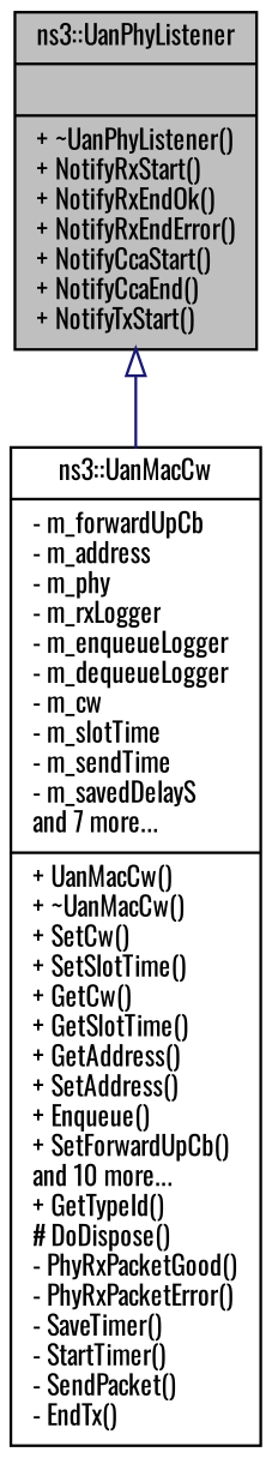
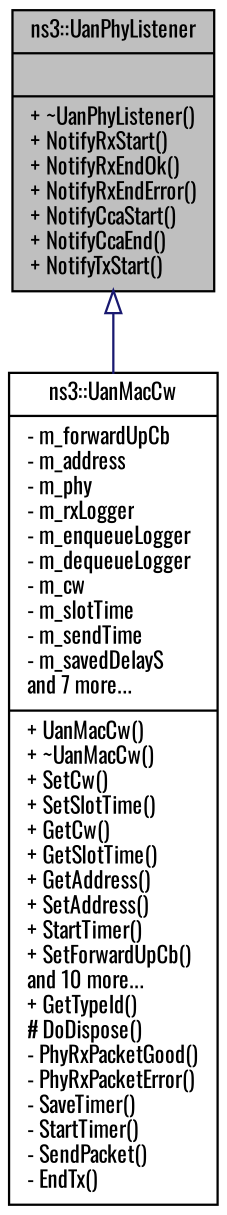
  digraph {
    fontname=Oswald
    node [color=black fontname=Oswald fontsize=10 shape=record style=filled]
    n1 [fillcolor=grey75 fontcolor=black height=0.2 label="{ns3::UanPhyListener\n||+ ~UanPhyListener()\l+ NotifyRxStart()\l+ NotifyRxEndOk()\l+ NotifyRxEndError()\l+ NotifyCcaStart()\l+ NotifyCcaEnd()\l+ NotifyTxStart()\l}" width=0.4]
-   n2 [fillcolor=white height=0.2 label="{ns3::UanMacCw\n|- m_forwardUpCb\l- m_address\l- m_phy\l- m_rxLogger\l- m_enqueueLogger\l- m_dequeueLogger\l- m_cw\l- m_slotTime\l- m_sendTime\l- m_savedDelayS\land 7 more...\l|+ UanMacCw()\l+ ~UanMacCw()\l+ SetCw()\l+ SetSlotTime()\l+ GetCw()\l+ GetSlotTime()\l+ GetAddress()\l+ SetAddress()\l+ Enqueue()\l+ SetForwardUpCb()\land 10 more...\l+ GetTypeId()\l# DoDispose()\l- PhyRxPacketGood()\l- PhyRxPacketError()\l- SaveTimer()\l- StartTimer()\l- SendPacket()\l- EndTx()\l}" width=0.4]
+   n2 [fillcolor=white height=0.2 label="{ns3::UanMacCw\n|- m_forwardUpCb\l- m_address\l- m_phy\l- m_rxLogger\l- m_enqueueLogger\l- m_dequeueLogger\l- m_cw\l- m_slotTime\l- m_sendTime\l- m_savedDelayS\land 7 more...\l|+ UanMacCw()\l+ ~UanMacCw()\l+ SetCw()\l+ SetSlotTime()\l+ GetCw()\l+ GetSlotTime()\l+ GetAddress()\l+ SetAddress()\l+ StartTimer()\l+ SetForwardUpCb()\land 10 more...\l+ GetTypeId()\l# DoDispose()\l- PhyRxPacketGood()\l- PhyRxPacketError()\l- SaveTimer()\l- StartTimer()\l- SendPacket()\l- EndTx()\l}" width=0.4]
    n1 -> n2 [arrowtail=onormal color=midnightblue dir=back fontname=Oswald fontsize=10 labelfontname=Helvetica labelfontsize=10 style=solid]
  }
